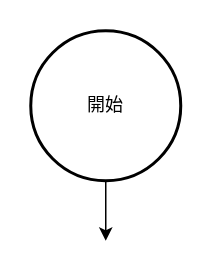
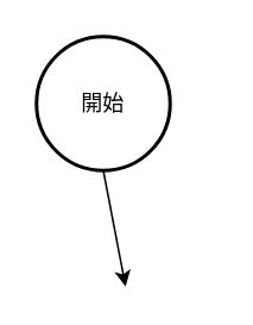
  <mxCell id="0" />
  <mxCell id="1" parent="0" />
- <mxCell id="2" value="開始" style="strokeWidth=2;html=1;shape=mxgraph.flowchart.start_2;whiteSpace=wrap;" vertex="1" parent="1"><mxGeometry x="20" y="20" width="100" height="100" as="geometry" /></mxCell>
+ <mxCell id="2" value="開始" style="strokeWidth=2;html=1;shape=mxgraph.flowchart.start_2;whiteSpace=wrap;" vertex="1" parent="1"><mxGeometry x="20" y="20" width="75" height="75" as="geometry" /></mxCell>
  <mxCell id="3" value="" style="endArrow=classic;html=1;rounded=0;exitX=0.5;exitY=1;exitDx=0;exitDy=0;exitPerimeter=0;" edge="1" parent="1" source="2"><mxGeometry width="50" height="50" relative="1" as="geometry"><mxPoint x="46" y="320" as="sourcePoint" /><mxPoint x="70" y="160" as="targetPoint" /></mxGeometry></mxCell>
